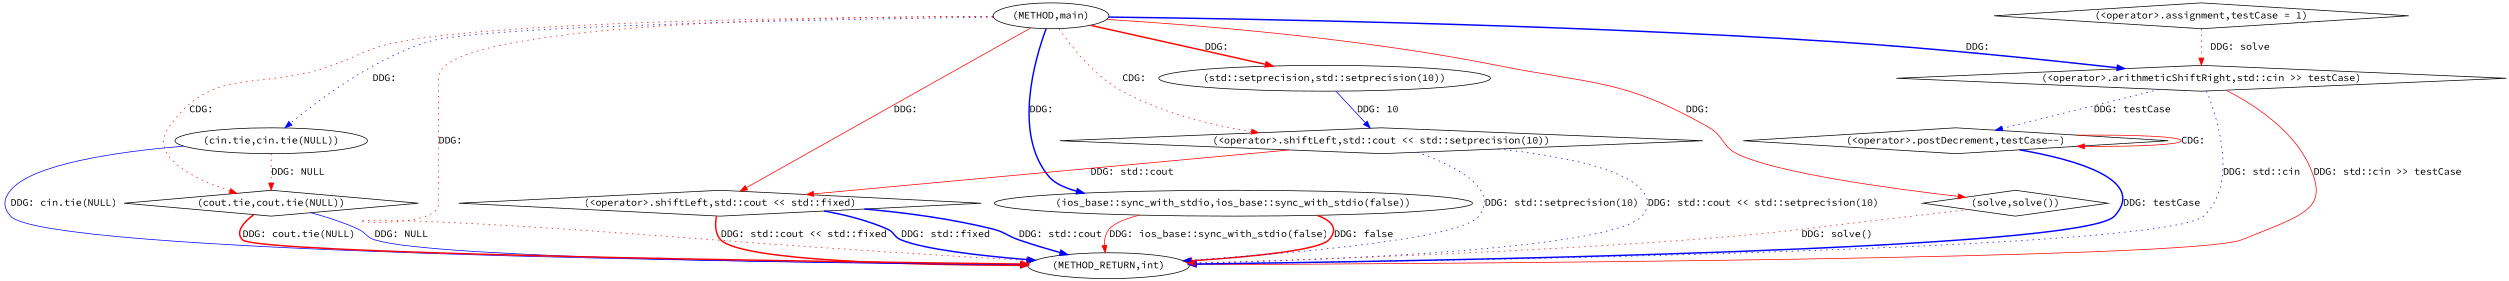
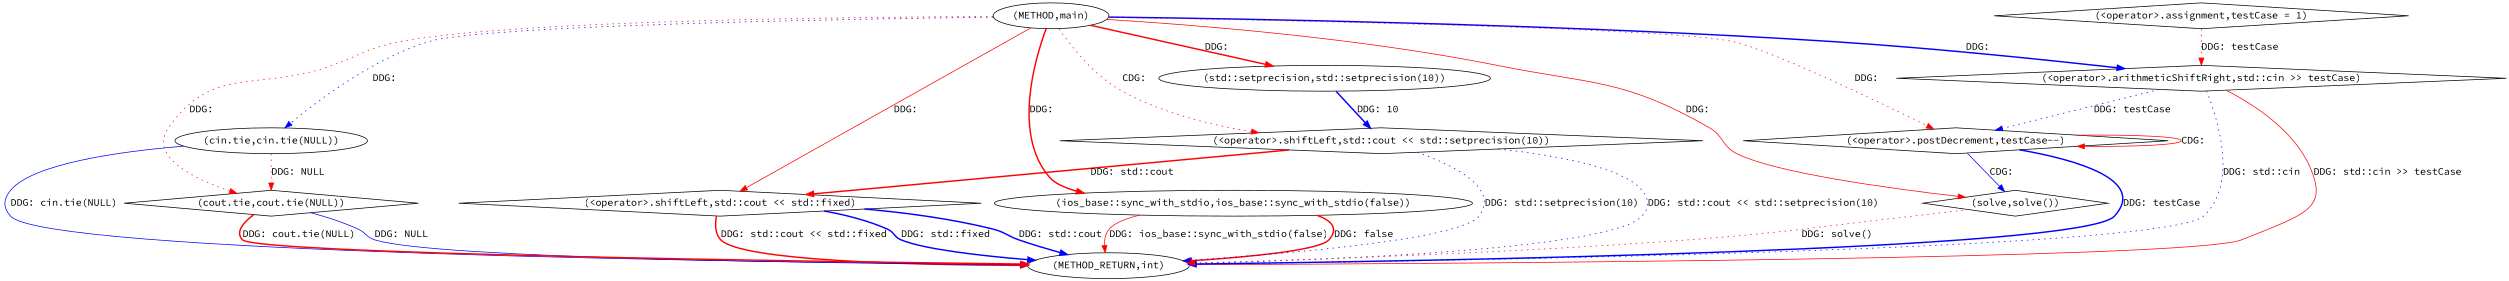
  digraph {
    fontname="Source Code Pro"
    node [fontname="Source Code Pro" shape=diamond]
    edge [color=red fontname="Source Code Pro" style=dotted]
    n1 [label="(METHOD,main)" shape=ellipse]
    n2 [label="(ios_base::sync_with_stdio,ios_base::sync_with_stdio(false))" shape=ellipse]
    n3 [label="(<operator>.shiftLeft,std::cout << std::setprecision(10))"]
    n4 [label="(<operator>.shiftLeft,std::cout << std::fixed)"]
    n5 [label="(cin.tie,cin.tie(NULL))" shape=ellipse]
    n6 [label="(cout.tie,cout.tie(NULL))"]
    n7 [label="(<operator>.arithmeticShiftRight,std::cin >> testCase)"]
    n8 [label="(<operator>.postDecrement,testCase--)"]
    n9 [label="(std::setprecision,std::setprecision(10))" shape=ellipse]
    n10 [label="(solve,solve())"]
    n11 [label="(METHOD_RETURN,int)" shape=ellipse]
    n12 [label="(<operator>.assignment,testCase = 1)"]
-   n1 -> n2 [color=blue label="DDG: " style=bold]
+   n1 -> n2 [label="DDG: " style=bold]
    n1 -> n3 [label="CDG: "]
    n1 -> n4 [label="DDG: " style=solid]
    n1 -> n5 [color=blue label="DDG: "]
-   n1 -> n6 [label="CDG: "]
+   n1 -> n6 [label="DDG: "]
    n1 -> n7 [color=blue label="DDG: " style=bold]
-   n1 -> n11 [label="DDG: "]
+   n1 -> n8 [label="DDG: "]
    n1 -> n9 [label="DDG: " style=bold]
    n1 -> n10 [label="DDG: " style=solid]
    n2 -> n11 [label="DDG: ios_base::sync_with_stdio(false)" style=solid]
    n2 -> n11 [label="DDG: false" style=bold]
-   n3 -> n4 [label="DDG: std::cout" style=solid]
+   n3 -> n4 [label="DDG: std::cout" style=bold]
    n3 -> n11 [color=blue label="DDG: std::setprecision(10)"]
    n3 -> n11 [color=blue label="DDG: std::cout << std::setprecision(10)"]
    n4 -> n11 [color=blue label="DDG: std::cout" style=bold]
    n4 -> n11 [label="DDG: std::cout << std::fixed" style=bold]
    n4 -> n11 [color=blue label="DDG: std::fixed" style=bold]
    n5 -> n6 [label="DDG: NULL"]
    n5 -> n11 [color=blue label="DDG: cin.tie(NULL)" style=solid]
    n6 -> n11 [color=blue label="DDG: NULL" style=solid]
    n6 -> n11 [label="DDG: cout.tie(NULL)" style=bold]
    n7 -> n8 [color=blue label="DDG: testCase"]
    n7 -> n11 [label="DDG: std::cin >> testCase" style=solid]
    n7 -> n11 [color=blue label="DDG: std::cin"]
    n8 -> n8 [label="CDG: " style=solid]
+   n8 -> n10 [color=blue label="CDG: " style=solid]
    n8 -> n11 [color=blue label="DDG: testCase" style=bold]
-   n9 -> n3 [color=blue label="DDG: 10" style=solid]
+   n9 -> n3 [color=blue label="DDG: 10" style=bold]
    n10 -> n11 [label="DDG: solve()"]
-   n12 -> n7 [label="DDG: solve"]
+   n12 -> n7 [label="DDG: testCase"]
  }
